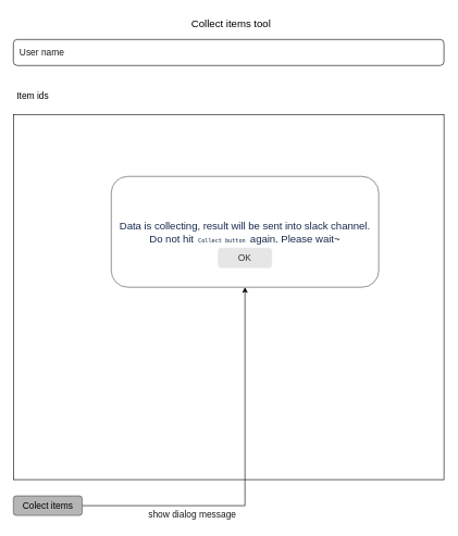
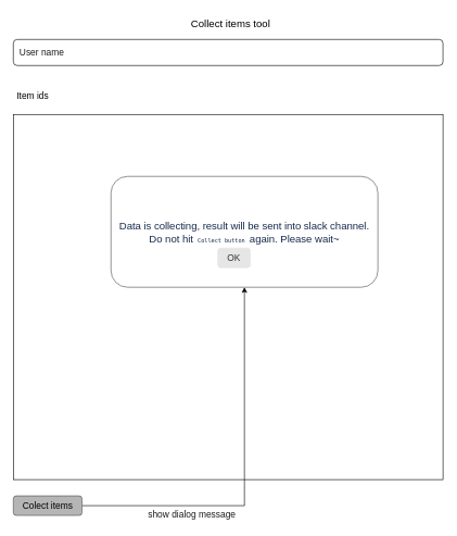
  <mxCell id="0" />
  <mxCell id="1" parent="0" />
  <mxCell id="2" value="&lt;font style=&quot;font-size: 16px&quot;&gt;Collect items tool&lt;/font&gt;" style="text;html=1;strokeColor=none;fillColor=none;align=center;verticalAlign=middle;whiteSpace=wrap;rounded=0;" vertex="1" parent="1"><mxGeometry x="264" y="20" width="180" height="30" as="geometry" /></mxCell>
  <mxCell id="3" value="&lt;font style=&quot;font-size: 14px&quot;&gt;Item ids&lt;/font&gt;" style="text;html=1;strokeColor=none;fillColor=none;align=center;verticalAlign=middle;whiteSpace=wrap;rounded=0;fontSize=16;" vertex="1" parent="1"><mxGeometry x="20" y="130" width="60" height="30" as="geometry" /></mxCell>
  <mxCell id="4" value="" style="rounded=0;whiteSpace=wrap;html=1;fontSize=14;" vertex="1" parent="1"><mxGeometry x="20" y="175" width="660" height="560" as="geometry" /></mxCell>
  <mxCell id="5" value="" style="edgeStyle=orthogonalEdgeStyle;rounded=0;orthogonalLoop=1;jettySize=auto;html=1;fontSize=14;fontColor=#000000;" edge="1" parent="1" source="6" target="7"><mxGeometry relative="1" as="geometry" /></mxCell>
  <mxCell id="6" value="&lt;font style=&quot;font-size: 14px&quot; color=&quot;#000000&quot;&gt;Colect items&lt;/font&gt;" style="rounded=1;html=1;shadow=0;dashed=0;whiteSpace=wrap;fontSize=10;fillColor=#B5B5B5;align=center;strokeColor=#4D4D4D;fontColor=#ffffff;" vertex="1" parent="1"><mxGeometry x="20" y="760" width="105.5" height="30" as="geometry" /></mxCell>
  <mxCell id="7" value="&lt;span style=&quot;color: rgb(23 , 43 , 77) ; font-family: , &amp;#34;blinkmacsystemfont&amp;#34; , &amp;#34;segoe ui&amp;#34; , &amp;#34;roboto&amp;#34; , &amp;#34;noto sans&amp;#34; , &amp;#34;ubuntu&amp;#34; , &amp;#34;droid sans&amp;#34; , &amp;#34;helvetica neue&amp;#34; , sans-serif ; font-size: 16px ; letter-spacing: -0.08px ; text-align: left ; background-color: rgb(255 , 255 , 255)&quot;&gt;Data is collecting, result will be sent into slack channel. Do not hit &lt;/span&gt;&lt;code class=&quot;code css-9z42f9&quot; style=&quot;font-family: , &amp;#34;sf mono&amp;#34; , &amp;#34;segoe ui mono&amp;#34; , &amp;#34;roboto mono&amp;#34; , &amp;#34;ubuntu mono&amp;#34; , &amp;#34;menlo&amp;#34; , &amp;#34;consolas&amp;#34; , &amp;#34;courier&amp;#34; , monospace ; font-size: 0.875em ; color: rgb(23 , 43 , 77) ; border-style: none ; border-radius: 3px ; display: inline ; padding: 2px 0.5ch ; overflow-wrap: break-word ; overflow: auto ; letter-spacing: -0.08px ; text-align: left&quot;&gt;Collect button&lt;/code&gt;&lt;span style=&quot;color: rgb(23 , 43 , 77) ; font-family: , &amp;#34;blinkmacsystemfont&amp;#34; , &amp;#34;segoe ui&amp;#34; , &amp;#34;roboto&amp;#34; , &amp;#34;noto sans&amp;#34; , &amp;#34;ubuntu&amp;#34; , &amp;#34;droid sans&amp;#34; , &amp;#34;helvetica neue&amp;#34; , sans-serif ; font-size: 16px ; letter-spacing: -0.08px ; text-align: left ; background-color: rgb(255 , 255 , 255)&quot;&gt; again. Please wait~&lt;/span&gt;" style="whiteSpace=wrap;html=1;rounded=1;shadow=0;dashed=0;fontSize=10;fontColor=#ffffff;strokeColor=#4D4D4D;fillColor=#FFFFFF;" vertex="1" parent="1"><mxGeometry x="170" y="270" width="410" height="170" as="geometry" /></mxCell>
  <mxCell id="8" value="&lt;font style=&quot;font-size: 14px&quot;&gt;show dialog message&lt;/font&gt;" style="text;html=1;align=center;verticalAlign=middle;resizable=0;points=[];autosize=1;strokeColor=none;fillColor=none;fontSize=20;fontColor=#1A1A1A;" vertex="1" parent="1"><mxGeometry x="219" y="770" width="150" height="30" as="geometry" /></mxCell>
- <mxCell id="9" value="&lt;font style=&quot;font-size: 14px&quot;&gt;OK&lt;/font&gt;" style="rounded=1;html=1;shadow=0;dashed=0;whiteSpace=wrap;fontSize=10;fillColor=#E6E6E6;align=center;strokeColor=#E6E6E6;fontColor=#333333;" vertex="1" parent="1"><mxGeometry x="334" y="380" width="82" height="30" as="geometry" /></mxCell>
+ <mxCell id="9" value="&lt;font style=&quot;font-size: 14px&quot;&gt;OK&lt;/font&gt;" style="rounded=1;html=1;shadow=0;dashed=0;whiteSpace=wrap;fontSize=10;fillColor=#E6E6E6;align=center;strokeColor=#E6E6E6;fontColor=#333333;" vertex="1" parent="1"><mxGeometry x="334" y="380" width="50" height="30" as="geometry" /></mxCell>
  <mxCell id="10" value="&amp;nbsp; User name" style="rounded=1;whiteSpace=wrap;html=1;fontSize=14;fontColor=#1A1A1A;fillColor=#FFFFFF;align=left;" vertex="1" parent="1"><mxGeometry x="20" y="60" width="660" height="40" as="geometry" /></mxCell>
